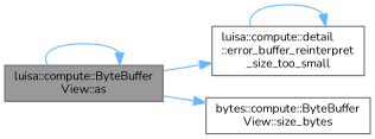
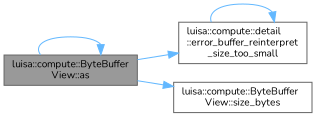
  digraph {
    rankdir=LR
    fontname=Nunito
    node [color=grey40 fillcolor=white fontname=Nunito fontsize=10 shape=box style=filled]
    edge [color=steelblue1 fontname=Nunito fontsize=10 labelfontname=Helvetica labelfontsize=10 style=solid]
    n1 [color=gray40 fillcolor=grey60 fontcolor=black height=0.2 label="luisa::compute::ByteBuffer\lView::as" width=0.4]
    n2 [height=0.2 label="luisa::compute::detail\l::error_buffer_reinterpret\l_size_too_small" width=0.4]
-   n3 [height=0.2 label="bytes::compute::ByteBuffer\lView::size_bytes" width=0.4]
+   n3 [height=0.2 label="luisa::compute::ByteBuffer\lView::size_bytes" width=0.4]
    n1 -> n1
    n1 -> n2
    n1 -> n3
    n2 -> n2
  }
